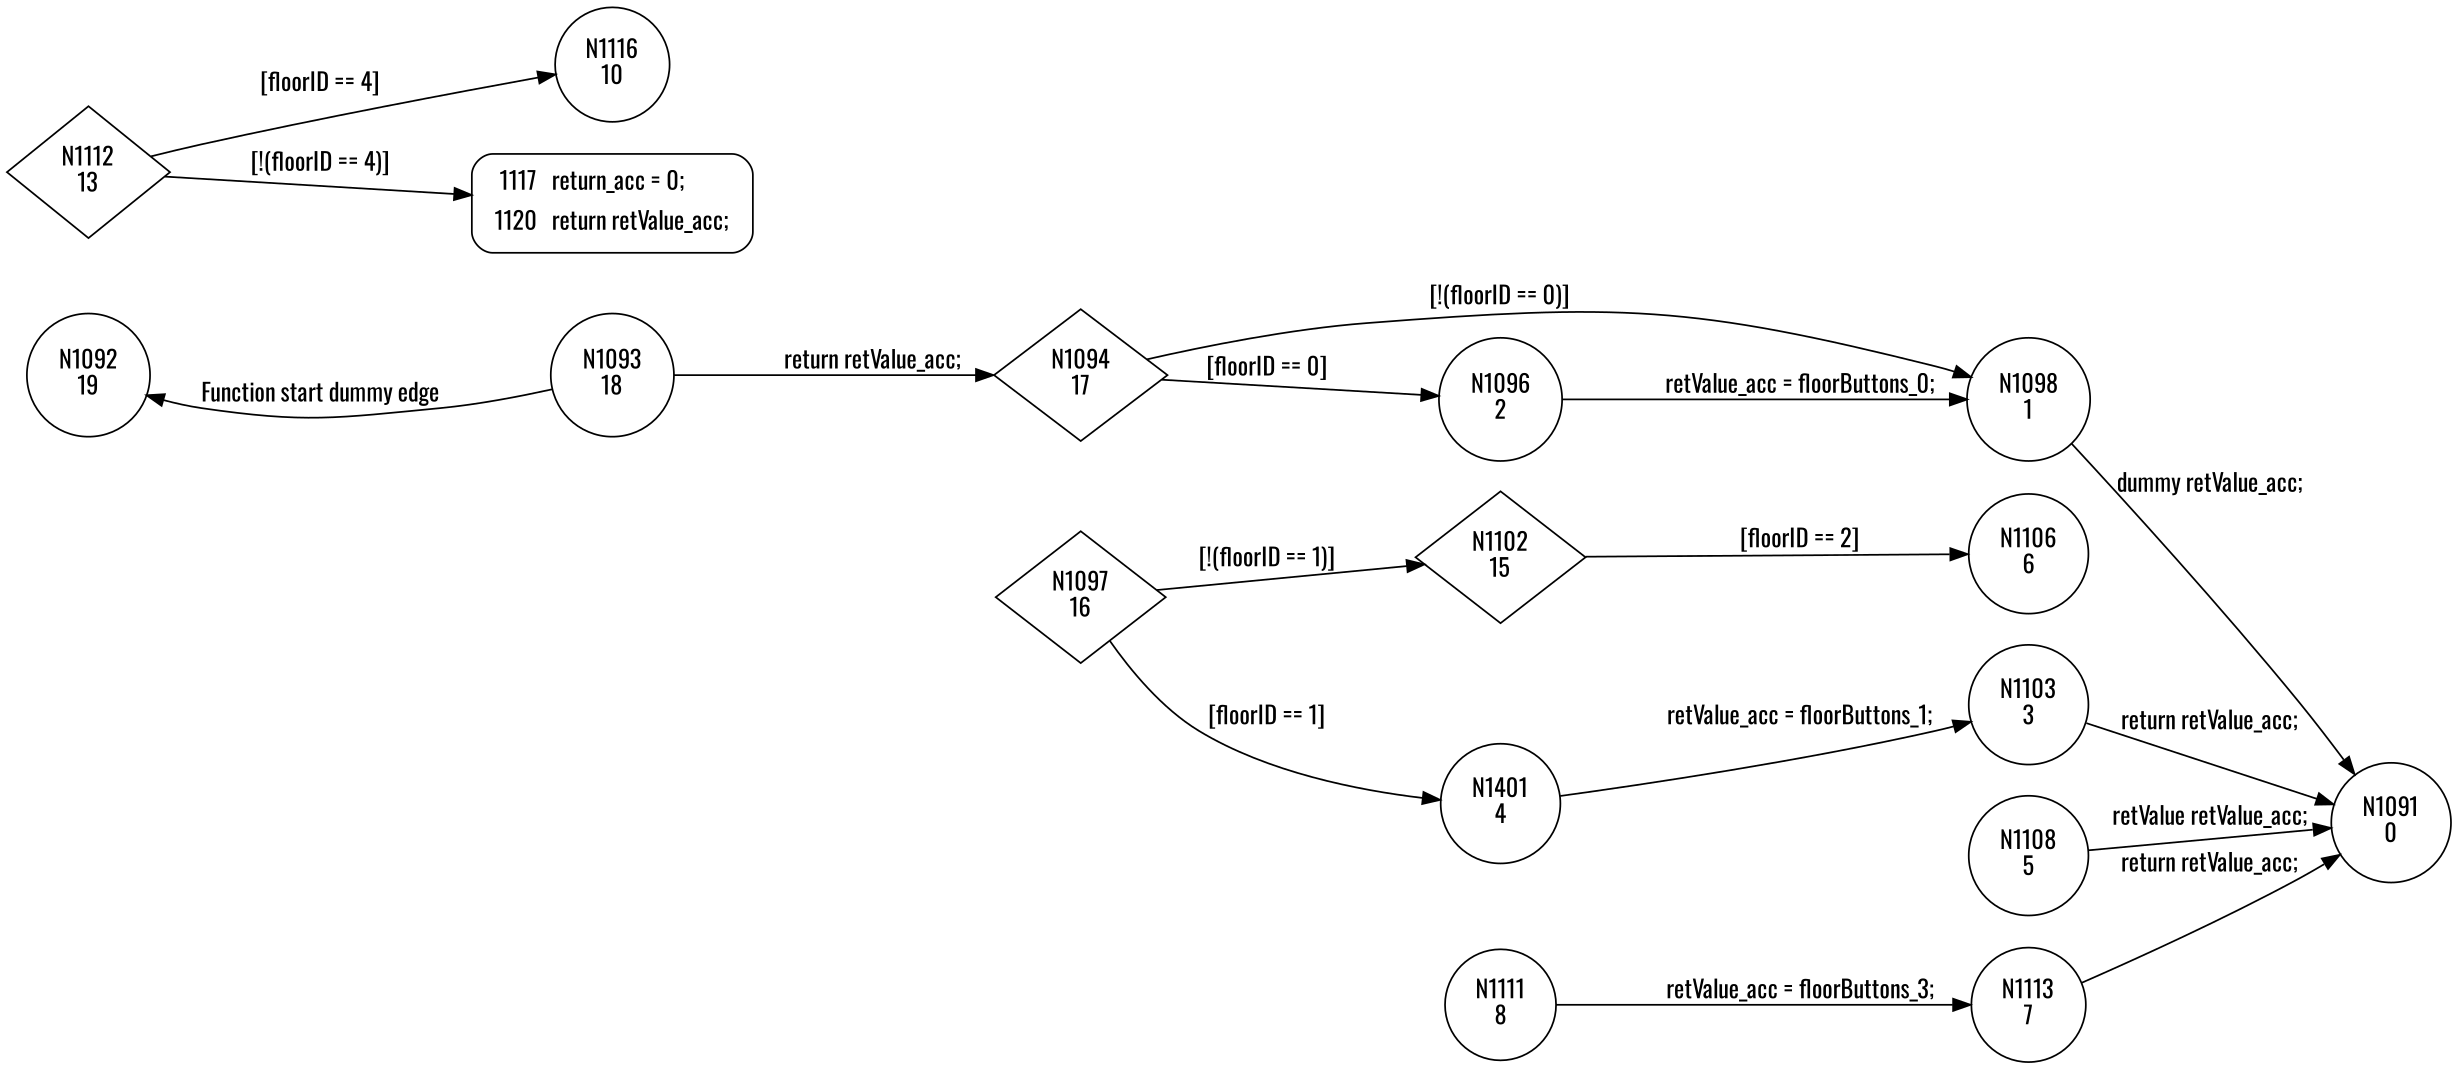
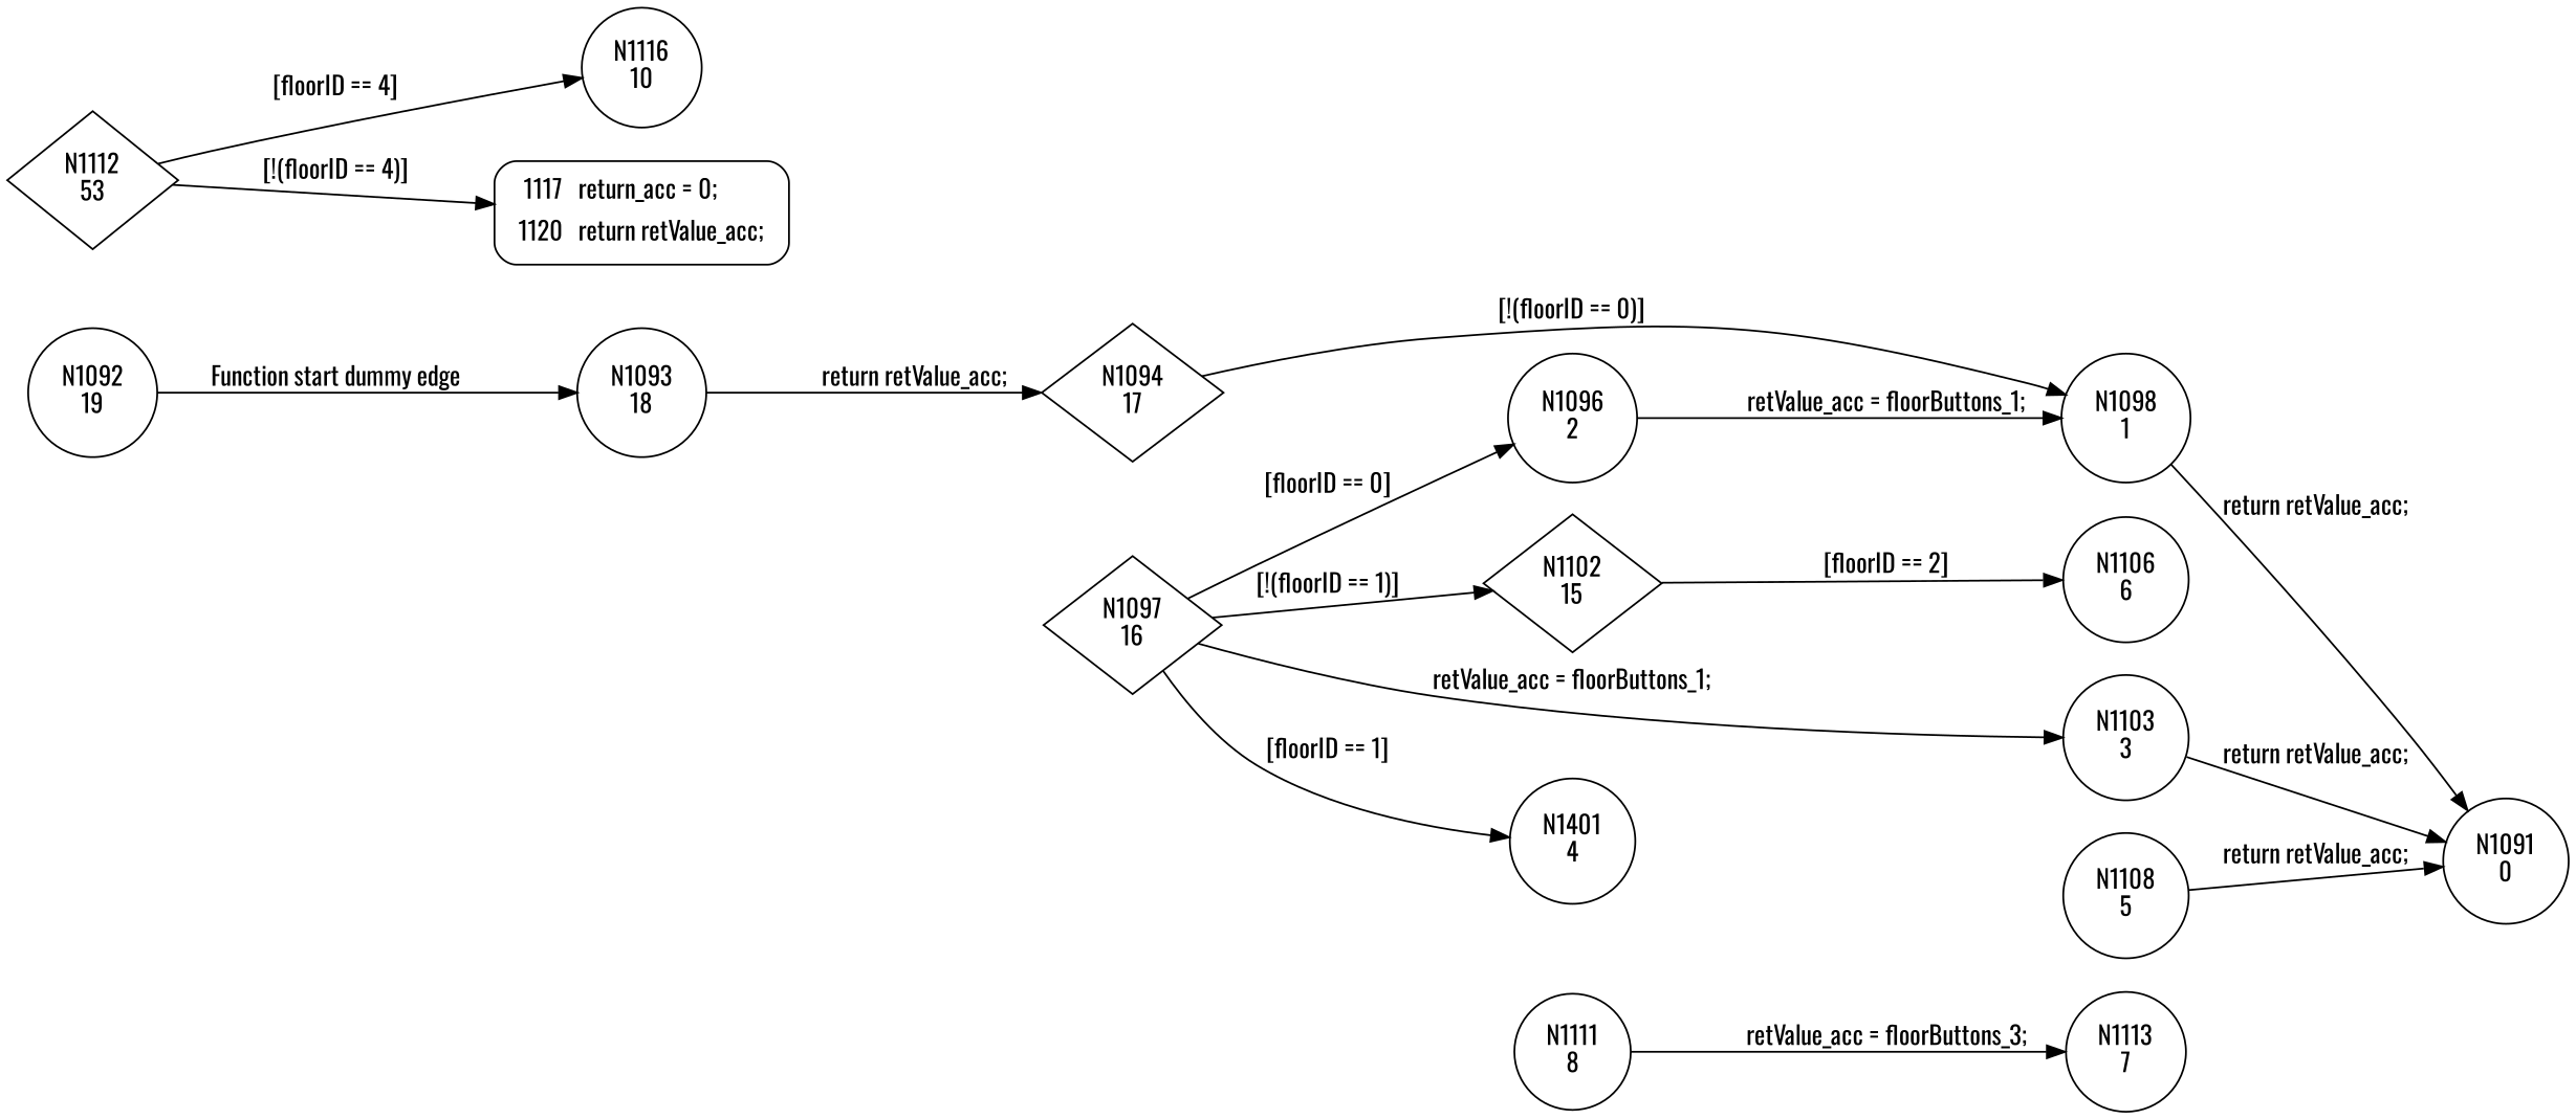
  digraph {
    fontname=Oswald
    rankdir=LR
    node [fontname=Oswald shape=circle]
    edge [fontname=Oswald]
    n1 [label="N1092\n19"]
    n2 [label="N1093\n18"]
    n3 [label="N1094\n17" shape=diamond]
    n4 [label="N1096\n2"]
    n5 [label="N1098\n1"]
    n6 [label="N1097\n16" shape=diamond]
    n7 [label="N1401\n4"]
    n8 [label="N1102\n15" shape=diamond]
    n9 [label="N1091\n0"]
    n10 [label="N1103\n3"]
    n11 [label="N1106\n6"]
    n12 [label="N1108\n5"]
    n13 [label="N1111\n8"]
    n14 [label="N1113\n7"]
-   n15 [label="N1112\n13" shape=diamond]
+   n15 [label="N1112\n53" shape=diamond]
    n16 [label="N1116\n10"]
    n17 [fillcolor=white label=<<table border="0" cellborder="0" cellpadding="3" bgcolor="white"><tr><td align="right">1117</td><td align="left">return_acc = 0;</td></tr><tr><td align="right">1120</td><td align="left">return retValue_acc;</td></tr></table>> penwidth=1 shape=Mrecord style="filled,bold"]
-   n2 -> n1 [label="Function start dummy edge"]
+   n1 -> n2 [label="Function start dummy edge"]
    n2 -> n3 [label="return retValue_acc;"]
-   n3 -> n4 [label="[floorID == 0]"]
+   n6 -> n4 [label="[floorID == 0]"]
    n3 -> n5 [label="[!(floorID == 0)]"]
-   n4 -> n5 [label="retValue_acc = floorButtons_0;"]
-   n5 -> n9 [label="dummy retValue_acc;"]
+   n4 -> n5 [label="retValue_acc = floorButtons_1;"]
+   n5 -> n9 [label="return retValue_acc;"]
    n6 -> n7 [label="[floorID == 1]"]
    n6 -> n8 [label="[!(floorID == 1)]"]
-   n7 -> n10 [label="retValue_acc = floorButtons_1;"]
+   n6 -> n10 [label="retValue_acc = floorButtons_1;"]
    n8 -> n11 [label="[floorID == 2]"]
    n10 -> n9 [label="return retValue_acc;"]
-   n12 -> n9 [label="retValue retValue_acc;"]
+   n12 -> n9 [label="return retValue_acc;"]
    n13 -> n14 [label="retValue_acc = floorButtons_3;"]
-   n14 -> n9 [label="return retValue_acc;"]
    n15 -> n16 [label="[floorID == 4]"]
    n15 -> n17 [label="[!(floorID == 4)]"]
  }
